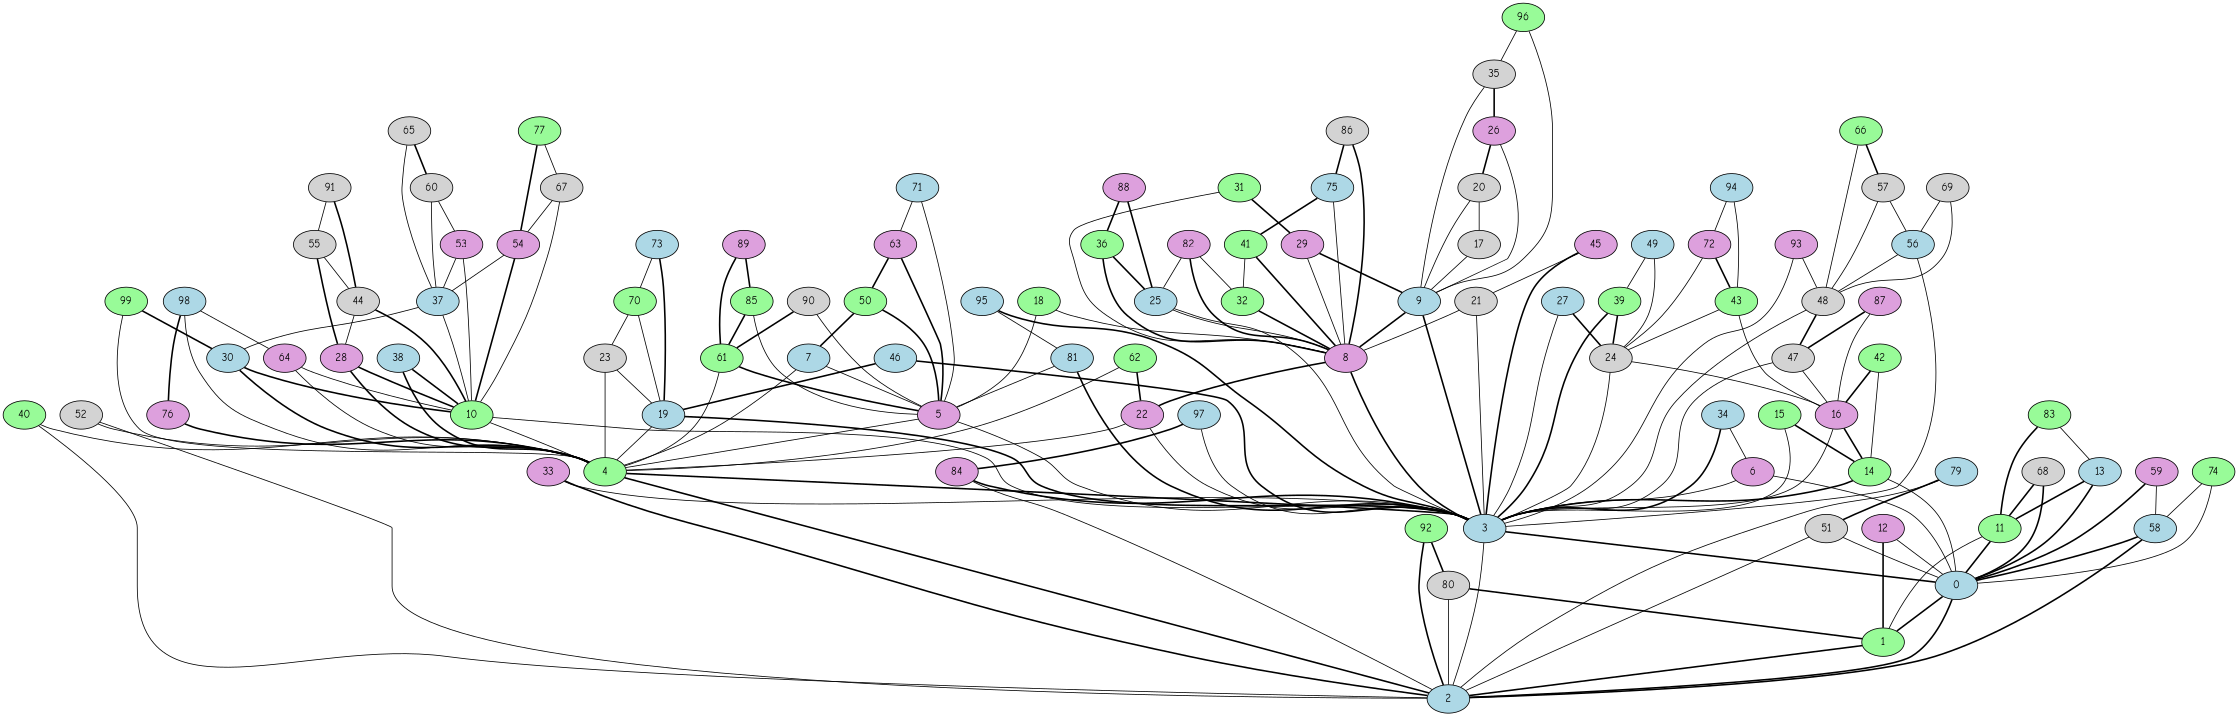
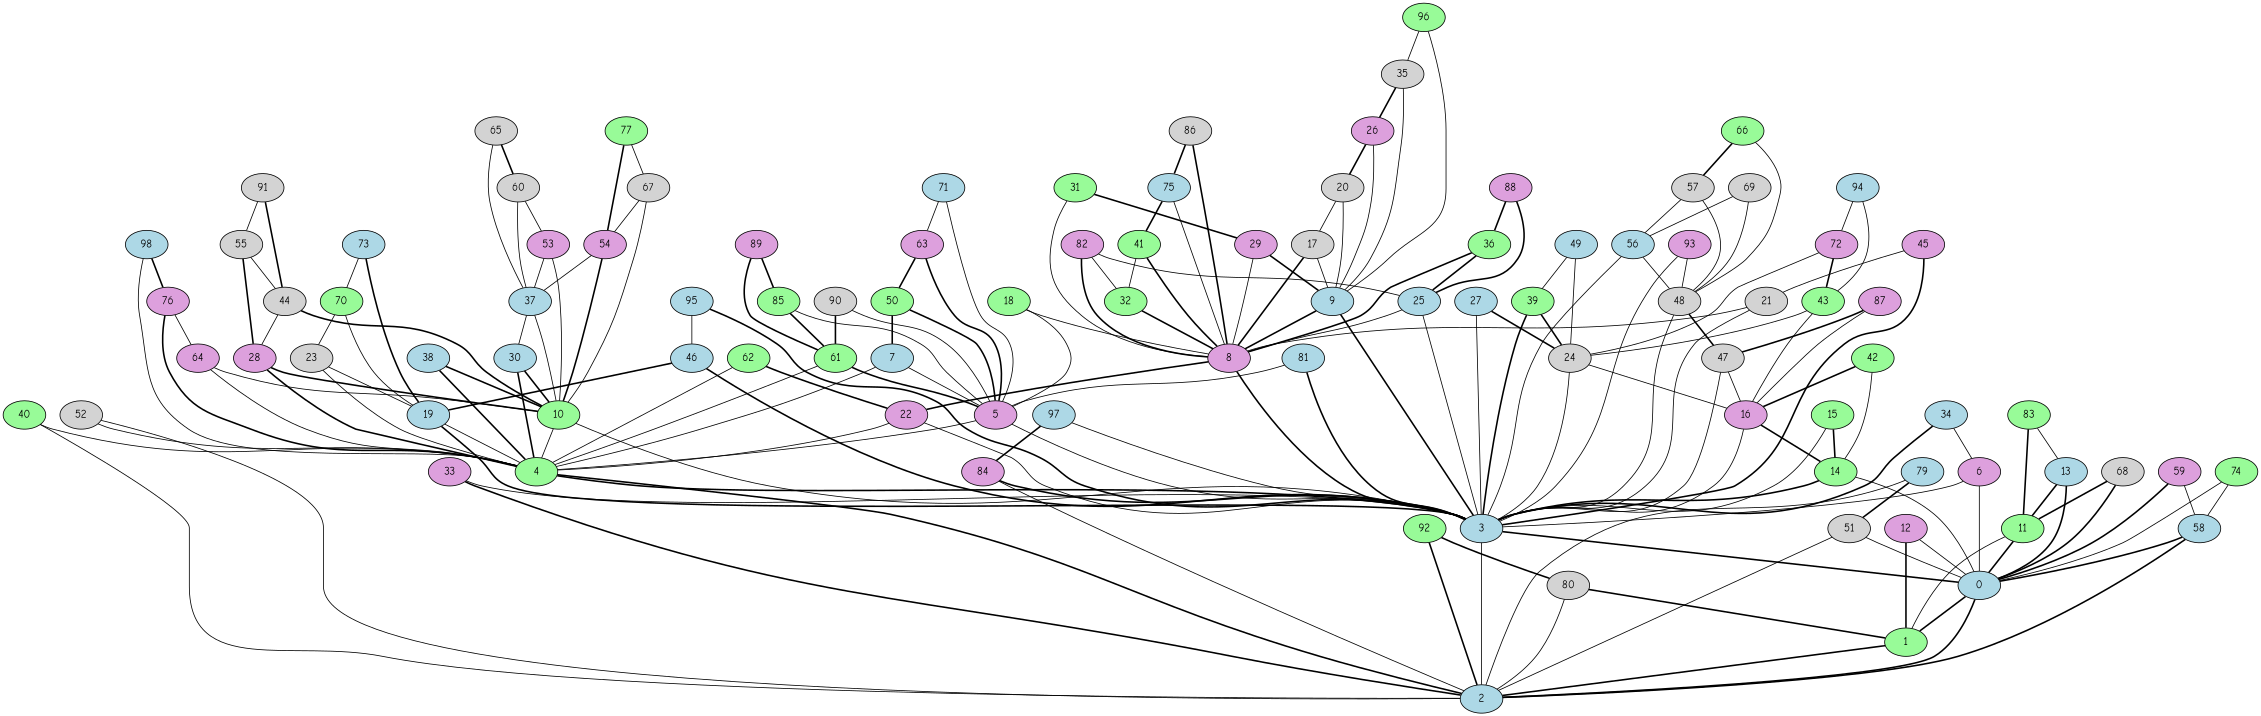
  graph {
    fontname="Comic Neue"
    node [fillcolor=palegreen fontname="Comic Neue" style=filled]
    edge [fontname="Comic Neue" style=solid]
    1
    0 [fillcolor=lightblue]
    2 [fillcolor=lightblue]
    3 [fillcolor=lightblue]
    4
    5 [fillcolor=plum]
    6 [fillcolor=plum]
    7 [fillcolor=lightblue]
    8 [fillcolor=plum]
    22 [fillcolor=plum]
    9 [fillcolor=lightblue]
    10
    11
    12 [fillcolor=plum]
    13 [fillcolor=lightblue]
    14
    15
    16 [fillcolor=plum]
    17 [fillcolor=lightgrey]
    18
    19 [fillcolor=lightblue]
    20 [fillcolor=lightgrey]
    21 [fillcolor=lightgrey]
    23 [fillcolor=lightgrey]
    24 [fillcolor=lightgrey]
    25 [fillcolor=lightblue]
    26 [fillcolor=plum]
    27 [fillcolor=lightblue]
    28 [fillcolor=plum]
    29 [fillcolor=plum]
    30 [fillcolor=lightblue]
    31
    32
    33 [fillcolor=plum]
    34 [fillcolor=lightblue]
    35 [fillcolor=lightgrey]
    36
    37 [fillcolor=lightblue]
    38 [fillcolor=lightblue]
    39
    40
    41
    42
    43
    44 [fillcolor=lightgrey]
    45 [fillcolor=plum]
    46 [fillcolor=lightblue]
    47 [fillcolor=lightgrey]
    48 [fillcolor=lightgrey]
    49 [fillcolor=lightblue]
    50
    51 [fillcolor=lightgrey]
    52 [fillcolor=lightgrey]
    53 [fillcolor=plum]
    54 [fillcolor=plum]
    55 [fillcolor=lightgrey]
    56 [fillcolor=lightblue]
    57 [fillcolor=lightgrey]
    58 [fillcolor=lightblue]
    59 [fillcolor=plum]
    60 [fillcolor=lightgrey]
    61
    62
    63 [fillcolor=plum]
    64 [fillcolor=plum]
    65 [fillcolor=lightgrey]
    66
    67 [fillcolor=lightgrey]
    68 [fillcolor=lightgrey]
    69 [fillcolor=lightgrey]
    70
    71 [fillcolor=lightblue]
    72 [fillcolor=plum]
    73 [fillcolor=lightblue]
    74
    75 [fillcolor=lightblue]
    76 [fillcolor=plum]
    77
    79 [fillcolor=lightblue]
    80 [fillcolor=lightgrey]
    81 [fillcolor=lightblue]
    82 [fillcolor=plum]
    83
    84 [fillcolor=plum]
    85
    86 [fillcolor=lightgrey]
    87 [fillcolor=plum]
    88 [fillcolor=plum]
    89 [fillcolor=plum]
    90 [fillcolor=lightgrey]
    91 [fillcolor=lightgrey]
    92
    93 [fillcolor=plum]
    94 [fillcolor=lightblue]
    95 [fillcolor=lightblue]
    96
    97 [fillcolor=lightblue]
    98 [fillcolor=lightblue]
-   99
    1 -- 2 [style=bold]
    0 -- 1 [style=bold]
    0 -- 2 [style=bold]
    3 -- 0 [style=bold]
    3 -- 2
    4 -- 2 [style=bold]
    4 -- 3 [style=bold]
    5 -- 3
    5 -- 4
    6 -- 0
    6 -- 3
    7 -- 4
    7 -- 5
    8 -- 3 [style=bold]
    8 -- 22 [style=bold]
    22 -- 3
    22 -- 4
    9 -- 3 [style=bold]
    9 -- 8 [style=bold]
    10 -- 3
    10 -- 4
    11 -- 1
    11 -- 0 [style=bold]
    12 -- 1 [style=bold]
    12 -- 0
    13 -- 0 [style=bold]
    13 -- 11 [style=bold]
    14 -- 0
    14 -- 3 [style=bold]
    15 -- 3
    15 -- 14 [style=bold]
    16 -- 3
    16 -- 14 [style=bold]
+   17 -- 8 [style=bold]
    17 -- 9
    18 -- 5
    18 -- 8
    19 -- 3 [style=bold]
    19 -- 4
    20 -- 9
    20 -- 17
    21 -- 3
    21 -- 8
    23 -- 4
    23 -- 19
    24 -- 3
    24 -- 16
    25 -- 3
    25 -- 8
    26 -- 9
    26 -- 20 [style=bold]
    27 -- 3
    27 -- 24 [style=bold]
    28 -- 4 [style=bold]
    28 -- 10 [style=bold]
    29 -- 8
    29 -- 9 [style=bold]
    30 -- 4 [style=bold]
    30 -- 10 [style=bold]
    31 -- 8
    31 -- 29 [style=bold]
    32 -- 8 [style=bold]
    33 -- 2 [style=bold]
    33 -- 3
    34 -- 3 [style=bold]
    34 -- 6
    35 -- 9
    35 -- 26 [style=bold]
    36 -- 8 [style=bold]
    36 -- 25 [style=bold]
    37 -- 10
    37 -- 30
    38 -- 4 [style=bold]
    38 -- 10 [style=bold]
    39 -- 3 [style=bold]
    39 -- 24 [style=bold]
    40 -- 2
    40 -- 4
    41 -- 8 [style=bold]
    41 -- 32
    42 -- 14
    42 -- 16 [style=bold]
    43 -- 16
    43 -- 24
    44 -- 10 [style=bold]
    44 -- 28
    45 -- 3 [style=bold]
    45 -- 21
    46 -- 3 [style=bold]
    46 -- 19 [style=bold]
    47 -- 3
    47 -- 16
    48 -- 3
    48 -- 47 [style=bold]
    49 -- 24
    49 -- 39
    50 -- 5 [style=bold]
    50 -- 7 [style=bold]
    51 -- 0
    51 -- 2
    52 -- 2
    52 -- 4
    53 -- 10
    53 -- 37
    54 -- 10 [style=bold]
    54 -- 37
    55 -- 28 [style=bold]
    55 -- 44
    56 -- 3
    56 -- 48
    57 -- 48
    57 -- 56
    58 -- 0 [style=bold]
    58 -- 2 [style=bold]
    59 -- 0 [style=bold]
    59 -- 58
    60 -- 37
    60 -- 53
    61 -- 4
    61 -- 5 [style=bold]
    62 -- 4
    62 -- 22 [style=bold]
    63 -- 5 [style=bold]
    63 -- 50 [style=bold]
    64 -- 4
    64 -- 10
    65 -- 37
    65 -- 60 [style=bold]
    66 -- 48
    66 -- 57 [style=bold]
    67 -- 10
    67 -- 54
    68 -- 0 [style=bold]
    68 -- 11 [style=bold]
    69 -- 48
    69 -- 56
    70 -- 19
    70 -- 23
    71 -- 5
    71 -- 63
    72 -- 24
    72 -- 43 [style=bold]
    73 -- 19 [style=bold]
    73 -- 70
    74 -- 0
    74 -- 58
    75 -- 8
    75 -- 41 [style=bold]
    76 -- 4 [style=bold]
-   98 -- 64
+   76 -- 64
    77 -- 54 [style=bold]
    77 -- 67
    79 -- 2
    79 -- 51 [style=bold]
    80 -- 1 [style=bold]
    80 -- 2
    81 -- 3 [style=bold]
    81 -- 5
    82 -- 8 [style=bold]
    82 -- 25
    82 -- 32
    83 -- 11 [style=bold]
    83 -- 13
    84 -- 2
    84 -- 3 [style=bold]
    85 -- 5
    85 -- 61 [style=bold]
    86 -- 8 [style=bold]
    86 -- 75 [style=bold]
    87 -- 16
    87 -- 47 [style=bold]
    88 -- 25 [style=bold]
    88 -- 36 [style=bold]
    89 -- 61 [style=bold]
    89 -- 85 [style=bold]
    90 -- 5
    90 -- 61 [style=bold]
    91 -- 44 [style=bold]
    91 -- 55
    92 -- 2 [style=bold]
    92 -- 80 [style=bold]
    93 -- 3
    93 -- 48
    94 -- 43
    94 -- 72
    95 -- 3 [style=bold]
-   95 -- 81
+   95 -- 46
    96 -- 9
    96 -- 35
    97 -- 3
    97 -- 84 [style=bold]
    98 -- 4
    98 -- 76 [style=bold]
-   99 -- 4
-   99 -- 30 [style=bold]
  }
